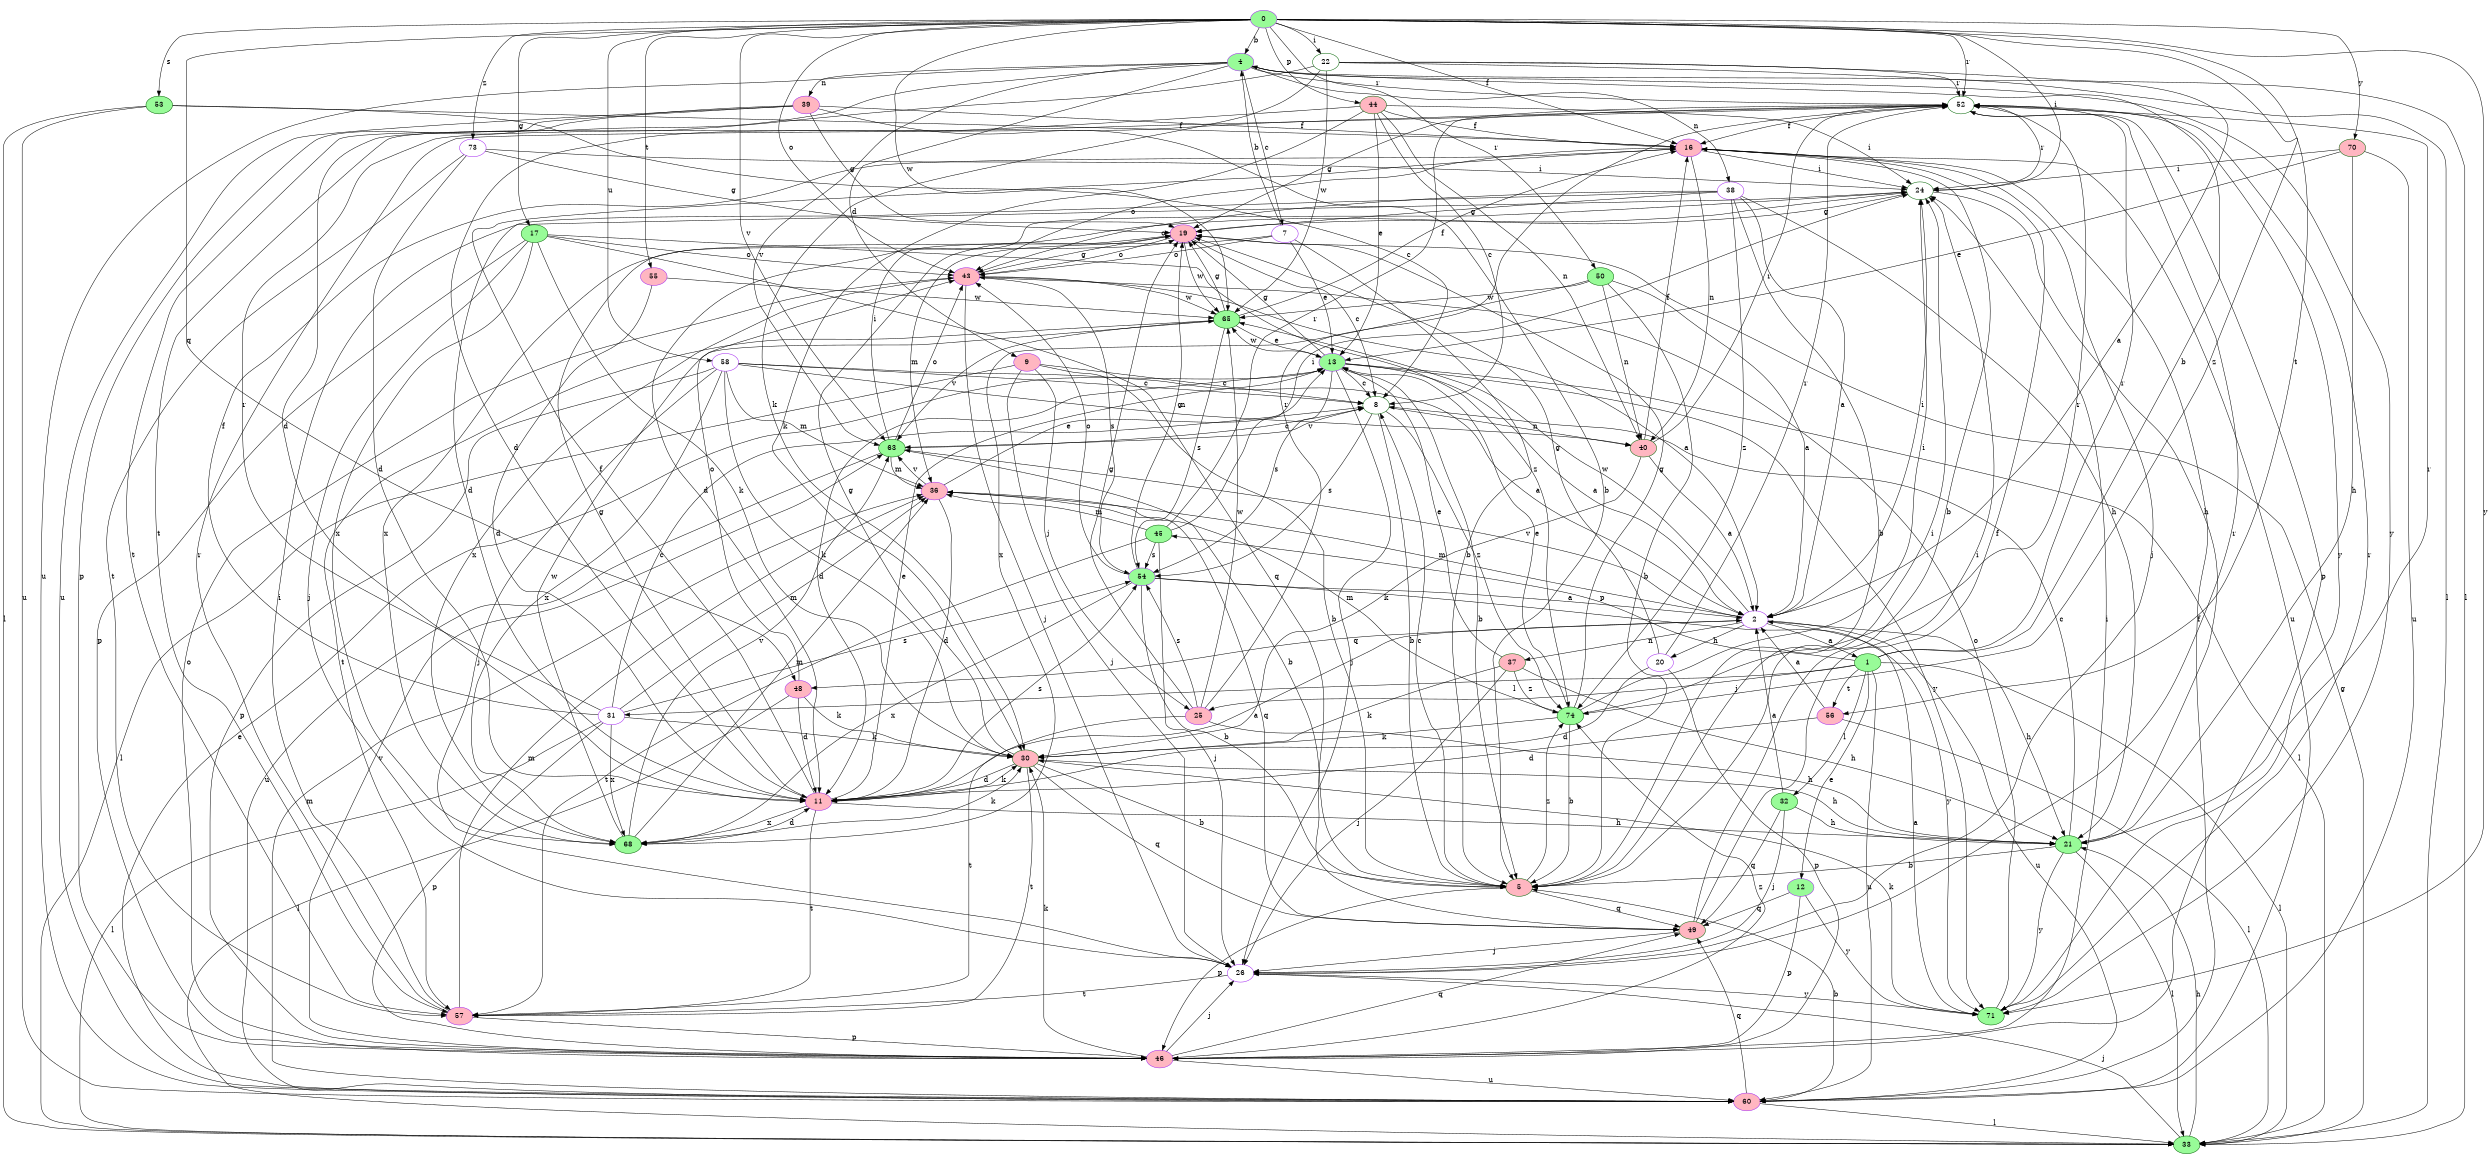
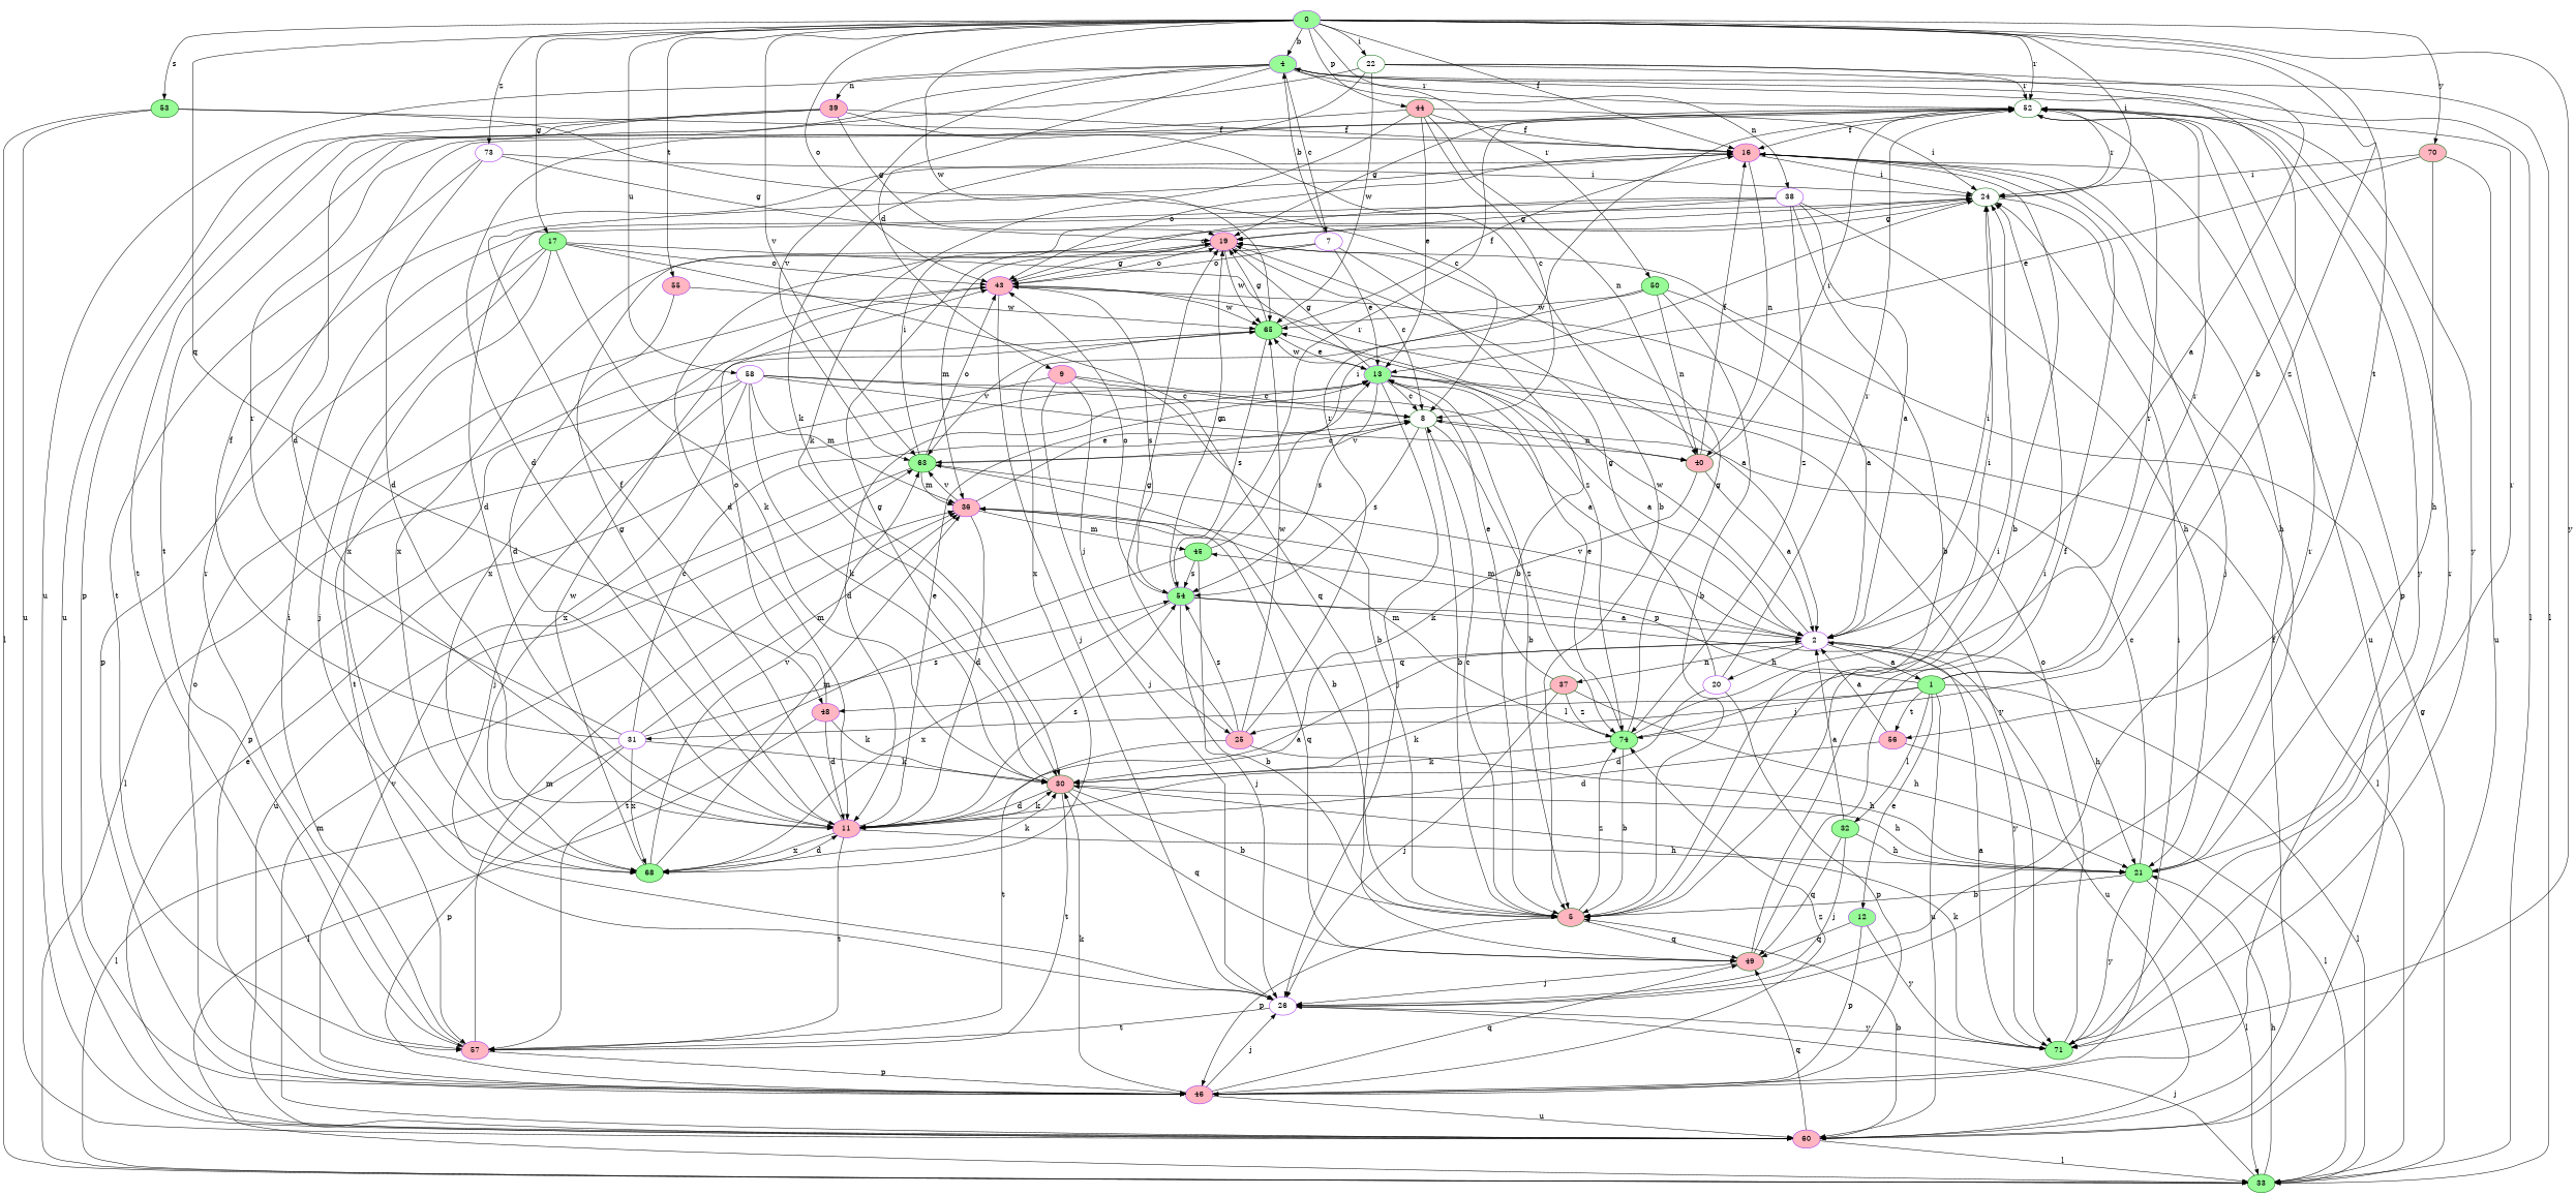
  strict digraph {
    node [color=purple fillcolor=lightpink style=filled]
    0 [fillcolor=palegreen]
    4 [fillcolor=palegreen]
    16
    17 [color=darkgreen fillcolor=palegreen]
    22 [color=darkgreen fillcolor=white]
    24 [color=darkgreen fillcolor=white]
    43
    44 [color=darkgreen]
    48
    50 [color=darkgreen fillcolor=palegreen]
    52 [color=darkgreen fillcolor=white]
    53 [color=darkgreen fillcolor=palegreen]
    55
    56
    58 [fillcolor=white]
    63 [color=darkgreen fillcolor=palegreen]
    65 [color=darkgreen fillcolor=palegreen]
    70 [color=darkgreen]
    71 [color=darkgreen fillcolor=palegreen]
    73 [fillcolor=white]
    74 [color=darkgreen fillcolor=palegreen]
    33 [color=darkgreen fillcolor=palegreen]
    60
    7 [fillcolor=white]
    9
    11
    38 [fillcolor=white]
    39
    5 [color=darkgreen]
    40 [color=darkgreen]
    26 [fillcolor=white]
    46
    49 [color=darkgreen]
    68 [color=darkgreen fillcolor=palegreen]
    30 [color=darkgreen]
    2 [fillcolor=white]
    57
    21 [color=darkgreen fillcolor=palegreen]
    19
    54 [fillcolor=palegreen]
    8 [color=darkgreen fillcolor=white]
    13 [fillcolor=palegreen]
    36
    1 [color=darkgreen fillcolor=palegreen]
    12 [fillcolor=palegreen]
    25
    31 [fillcolor=white]
    32 [color=darkgreen fillcolor=palegreen]
    45 [color=darkgreen fillcolor=palegreen]
    20 [fillcolor=white]
    37 [color=darkgreen]
    0 -> 4 [label=b]
    0 -> 16 [label=f]
    0 -> 17 [label=g]
    0 -> 22 [label=i]
    0 -> 24 [label=i]
    0 -> 43 [label=o]
    0 -> 44 [label=p]
    0 -> 48 [label=q]
    0 -> 50 [label=r]
    0 -> 52 [label=r]
    0 -> 53 [label=s]
    0 -> 55 [label=t]
    0 -> 56 [label=t]
    0 -> 58 [label=u]
    0 -> 63 [label=v]
    0 -> 65 [label=w]
    0 -> 70 [label=y]
    0 -> 71 [label=y]
    0 -> 73 [label=z]
    0 -> 74 [label=z]
    4 -> 52 [label=r]
    4 -> 63 [label=v]
    4 -> 71 [label=y]
    4 -> 33 [label=l]
    4 -> 60 [label=u]
    4 -> 7 [label=c]
    4 -> 9 [label=d]
    4 -> 11 [label=d]
    4 -> 38 [label=n]
    4 -> 39 [label=n]
    16 -> 24 [label=i]
    16 -> 43 [label=o]
    16 -> 60 [label=u]
    16 -> 5 [label=b]
    16 -> 40 [label=n]
    16 -> 26 [label=j]
    17 -> 43 [label=o]
    17 -> 74 [label=z]
    17 -> 26 [label=j]
    17 -> 46 [label=p]
    17 -> 49 [label=q]
    17 -> 68 [label=x]
    17 -> 30 [label=k]
    22 -> 52 [label=r]
    22 -> 65 [label=w]
    22 -> 33 [label=l]
    22 -> 30 [label=k]
    22 -> 2 [label=a]
    22 -> 57 [label=t]
    24 -> 52 [label=r]
    24 -> 11 [label=d]
    24 -> 21 [label=h]
    24 -> 19 [label=g]
    43 -> 65 [label=w]
    43 -> 26 [label=j]
    43 -> 68 [label=x]
    43 -> 2 [label=a]
    43 -> 19 [label=g]
    43 -> 54 [label=s]
    44 -> 16 [label=f]
    44 -> 24 [label=i]
    44 -> 11 [label=d]
    44 -> 40 [label=n]
    44 -> 30 [label=k]
    44 -> 8 [label=c]
    44 -> 13 [label=e]
    48 -> 43 [label=o]
    48 -> 33 [label=l]
    48 -> 11 [label=d]
    48 -> 30 [label=k]
    50 -> 65 [label=w]
    50 -> 5 [label=b]
    50 -> 40 [label=n]
    50 -> 68 [label=x]
    50 -> 2 [label=a]
    52 -> 16 [label=f]
    52 -> 71 [label=y]
    52 -> 46 [label=p]
    52 -> 19 [label=g]
    53 -> 16 [label=f]
    53 -> 33 [label=l]
    53 -> 60 [label=u]
    53 -> 8 [label=c]
    55 -> 65 [label=w]
    55 -> 11 [label=d]
    56 -> 33 [label=l]
    56 -> 11 [label=d]
    56 -> 2 [label=a]
    58 -> 40 [label=n]
    58 -> 26 [label=j]
    58 -> 46 [label=p]
    58 -> 68 [label=x]
    58 -> 30 [label=k]
    58 -> 2 [label=a]
    58 -> 8 [label=c]
    58 -> 36 [label=m]
    63 -> 24 [label=i]
    63 -> 43 [label=o]
    63 -> 60 [label=u]
    63 -> 5 [label=b]
    63 -> 8 [label=c]
    63 -> 36 [label=m]
    65 -> 16 [label=f]
    65 -> 63 [label=v]
    65 -> 57 [label=t]
    65 -> 19 [label=g]
    65 -> 54 [label=s]
    65 -> 13 [label=e]
    70 -> 24 [label=i]
    70 -> 60 [label=u]
    70 -> 21 [label=h]
    70 -> 13 [label=e]
    71 -> 43 [label=o]
    71 -> 52 [label=r]
    71 -> 30 [label=k]
    71 -> 2 [label=a]
    73 -> 24 [label=i]
    73 -> 11 [label=d]
    73 -> 57 [label=t]
    73 -> 19 [label=g]
    74 -> 24 [label=i]
    74 -> 52 [label=r]
    74 -> 5 [label=b]
    74 -> 30 [label=k]
    74 -> 19 [label=g]
    74 -> 13 [label=e]
    74 -> 36 [label=m]
    33 -> 26 [label=j]
    33 -> 21 [label=h]
    33 -> 19 [label=g]
    60 -> 16 [label=f]
    60 -> 33 [label=l]
    60 -> 5 [label=b]
    60 -> 49 [label=q]
    60 -> 13 [label=e]
    60 -> 36 [label=m]
    7 -> 4 [label=b]
    7 -> 43 [label=o]
    7 -> 5 [label=b]
    7 -> 68 [label=x]
    7 -> 13 [label=e]
    9 -> 33 [label=l]
    9 -> 5 [label=b]
    9 -> 26 [label=j]
    9 -> 8 [label=c]
    9 -> 25 [label=j]
    11 -> 16 [label=f]
    11 -> 68 [label=x]
    11 -> 30 [label=k]
    11 -> 2 [label=a]
    11 -> 57 [label=t]
    11 -> 21 [label=h]
    11 -> 19 [label=g]
    11 -> 54 [label=s]
    11 -> 13 [label=e]
    38 -> 43 [label=o]
    38 -> 74 [label=z]
    38 -> 11 [label=d]
    38 -> 5 [label=b]
    38 -> 2 [label=a]
    38 -> 21 [label=h]
    38 -> 19 [label=g]
    39 -> 16 [label=f]
    39 -> 60 [label=u]
    39 -> 5 [label=b]
    39 -> 46 [label=p]
    39 -> 57 [label=t]
    39 -> 19 [label=g]
    5 -> 24 [label=i]
    5 -> 74 [label=z]
    5 -> 46 [label=p]
    5 -> 49 [label=q]
    5 -> 8 [label=c]
    40 -> 16 [label=f]
    40 -> 52 [label=r]
    40 -> 30 [label=k]
    40 -> 2 [label=a]
    26 -> 52 [label=r]
    26 -> 71 [label=y]
    26 -> 57 [label=t]
    46 -> 24 [label=i]
    46 -> 43 [label=o]
    46 -> 63 [label=v]
    46 -> 74 [label=z]
    46 -> 60 [label=u]
    46 -> 26 [label=j]
    46 -> 49 [label=q]
    46 -> 30 [label=k]
    49 -> 16 [label=f]
    49 -> 24 [label=i]
    49 -> 26 [label=j]
    68 -> 63 [label=v]
    68 -> 65 [label=w]
    68 -> 11 [label=d]
    68 -> 30 [label=k]
    68 -> 36 [label=m]
    30 -> 11 [label=d]
    30 -> 5 [label=b]
    30 -> 49 [label=q]
    30 -> 57 [label=t]
    30 -> 21 [label=h]
    30 -> 19 [label=g]
    2 -> 24 [label=i]
    2 -> 48 [label=q]
    2 -> 63 [label=v]
    2 -> 65 [label=w]
    2 -> 60 [label=u]
    2 -> 21 [label=h]
    2 -> 36 [label=m]
    2 -> 1 [label=a]
    2 -> 20 [label=h]
    2 -> 37 [label=n]
    57 -> 24 [label=i]
    57 -> 52 [label=r]
    57 -> 46 [label=p]
    57 -> 36 [label=m]
    21 -> 52 [label=r]
    21 -> 71 [label=y]
    21 -> 33 [label=l]
    21 -> 5 [label=b]
    21 -> 8 [label=c]
    19 -> 43 [label=o]
    19 -> 65 [label=w]
    19 -> 8 [label=c]
    19 -> 36 [label=m]
    54 -> 43 [label=o]
    54 -> 71 [label=y]
    54 -> 5 [label=b]
    54 -> 68 [label=x]
    54 -> 2 [label=a]
    54 -> 19 [label=g]
    8 -> 63 [label=v]
    8 -> 74 [label=z]
    8 -> 5 [label=b]
    8 -> 40 [label=n]
    8 -> 54 [label=s]
    13 -> 65 [label=w]
    13 -> 71 [label=y]
    13 -> 33 [label=l]
    13 -> 11 [label=d]
    13 -> 5 [label=b]
    13 -> 26 [label=j]
    13 -> 2 [label=a]
    13 -> 19 [label=g]
    13 -> 54 [label=s]
    13 -> 8 [label=c]
    36 -> 63 [label=v]
    36 -> 11 [label=d]
    36 -> 49 [label=q]
    36 -> 13 [label=e]
    1 -> 4 [label=b]
    1 -> 52 [label=r]
    1 -> 56 [label=t]
    1 -> 33 [label=l]
    1 -> 60 [label=u]
    1 -> 12 [label=e]
    1 -> 25 [label=j]
    1 -> 31 [label=l]
    1 -> 32 [label=l]
    1 -> 45 [label=p]
    12 -> 71 [label=y]
    12 -> 46 [label=p]
    12 -> 49 [label=q]
    25 -> 52 [label=r]
    25 -> 65 [label=w]
    25 -> 57 [label=t]
    25 -> 21 [label=h]
    25 -> 19 [label=g]
    25 -> 54 [label=s]
    31 -> 16 [label=f]
    31 -> 52 [label=r]
    31 -> 33 [label=l]
    31 -> 46 [label=p]
    31 -> 68 [label=x]
    31 -> 30 [label=k]
    31 -> 54 [label=s]
    31 -> 8 [label=c]
    31 -> 36 [label=m]
    32 -> 26 [label=j]
    32 -> 49 [label=q]
    32 -> 2 [label=a]
    32 -> 21 [label=h]
    45 -> 24 [label=i]
    45 -> 52 [label=r]
    45 -> 26 [label=j]
    45 -> 57 [label=t]
    45 -> 54 [label=s]
-   45 -> 36 [label=m]
+   36 -> 45 [label=m]
    20 -> 52 [label=r]
    20 -> 11 [label=d]
    20 -> 46 [label=p]
    20 -> 19 [label=g]
    37 -> 74 [label=z]
    37 -> 26 [label=j]
    37 -> 30 [label=k]
    37 -> 21 [label=h]
    37 -> 13 [label=e]
  }
